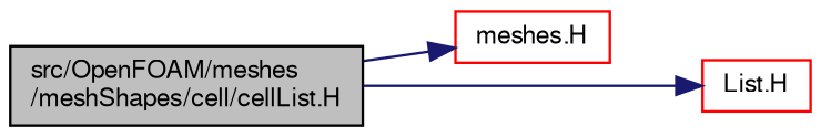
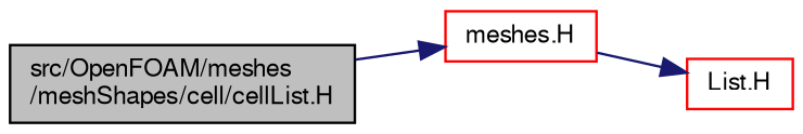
  digraph {
    rankdir=LR
    node [color=red fontname=FreeSans fontsize=10 shape=record]
    edge [color=midnightblue fontname=FreeSans fontsize=10 labelfontname=FreeSans labelfontsize=10 style=solid]
    n1 [color=black fillcolor=grey75 fontcolor=black height=0.2 label="src/OpenFOAM/meshes\l/meshShapes/cell/cellList.H" style=filled width=0.4]
    n2 [height=0.2 label="meshes.H" width=0.4]
    n3 [height=0.2 label="List.H" width=0.4]
    n1 -> n2
-   n1 -> n3
+   n2 -> n3
  }
